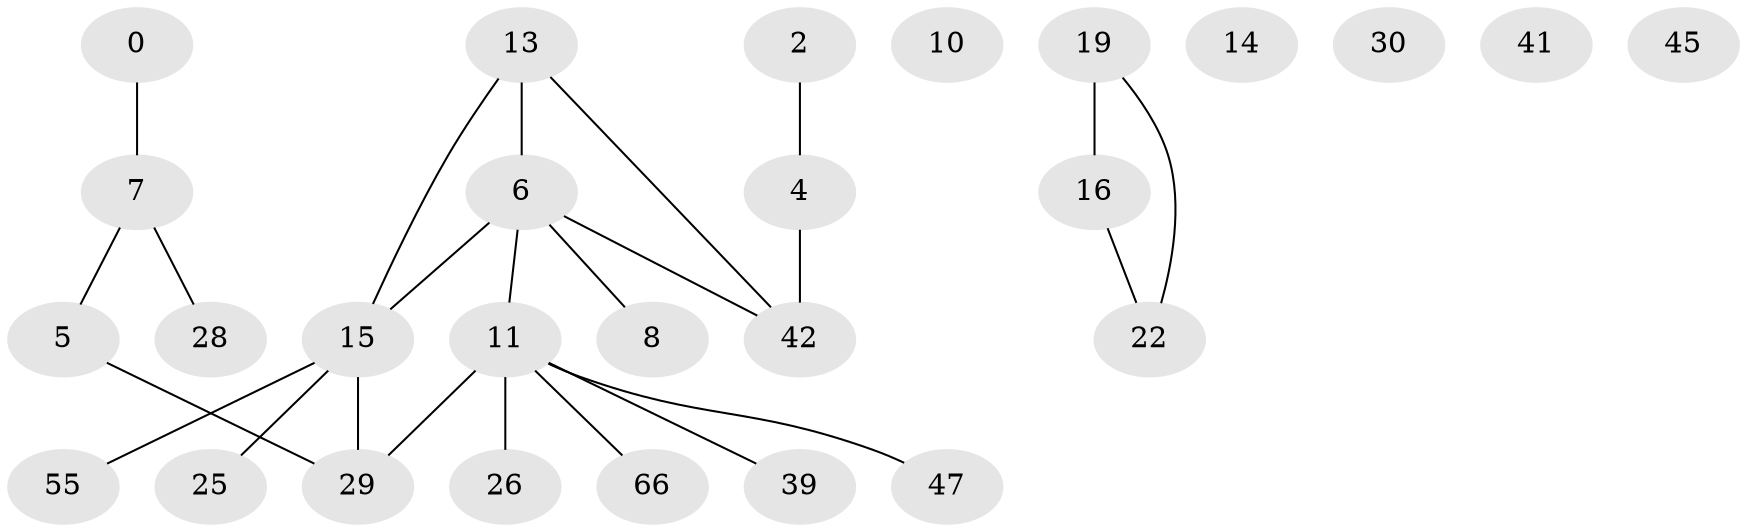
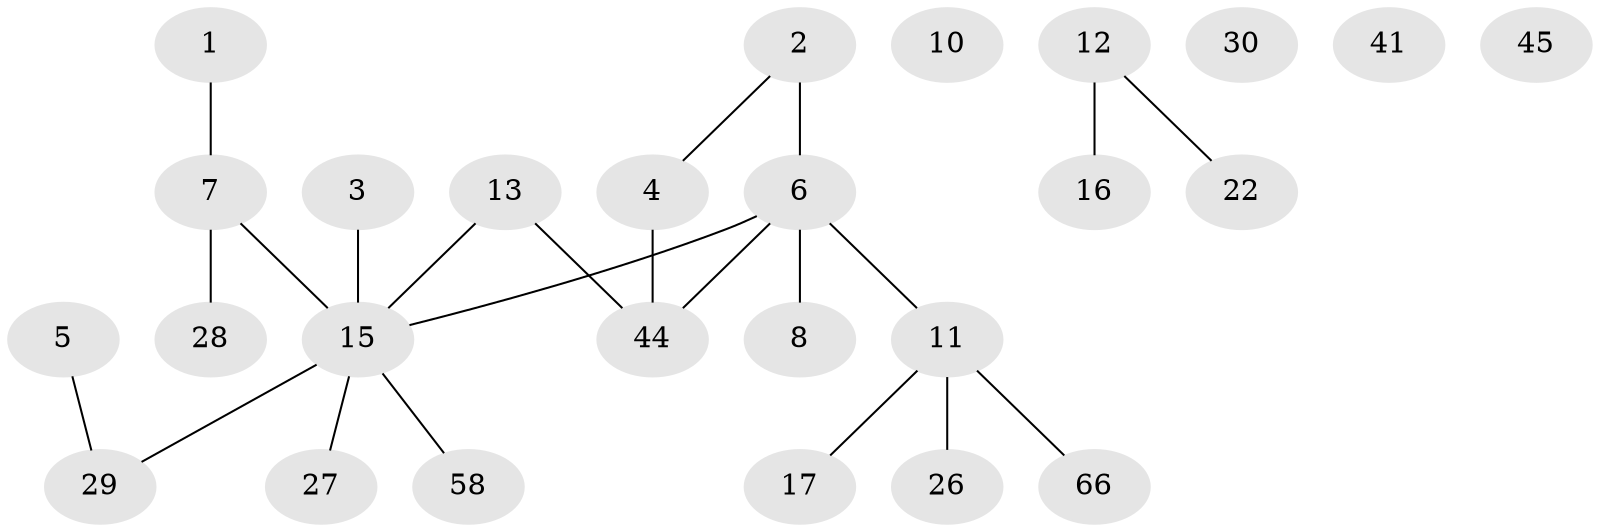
  graph {
    node [color=gray90 style=filled]
    7 [super="+40+18"]
    15 [super="+35+50+51+21"]
    28
-   1 [label=0]
+   1
    29 [super="+48"]
-   27 [label=25]
-   55
+   27
+   55 [label=58]
    4 [super="+37+24"]
-   44 [super="+46" label=42]
+   44 [super="+46"]
    2
    6 [super="+43+38+33"]
    8 [super="+9"]
    11 [super="+57+49"]
+   3
    5
-   17 [super="+19" label=47]
+   17 [super="+19"]
    26 [super="+34"]
    n18 [label=66]
-   39
    10 [super="+20"]
-   12 [super="+23" label=19]
+   12 [super="+23"]
    16
    22 [super="+53"]
    13 [super="+25"]
-   14
    30
    41
    45
-   7 -- 5
+   7 -- 15
    7 -- 28
    15 -- 29
    15 -- 27
    15 -- 55
    1 -- 7
    4 -- 44
    2 -- 4
-   13 -- 6 [weight=2]
+   2 -- 6 [weight=2]
    6 -- 15
    6 -- 44
    6 -- 8
    6 -- 11
-   11 -- 29
    11 -- 17
    11 -- 26
    11 -- n18
-   11 -- 39
+   3 -- 15
    5 -- 29
    12 -- 16 [weight=2]
    12 -- 22
-   16 -- 22
    13 -- 15
    13 -- 44
  }
